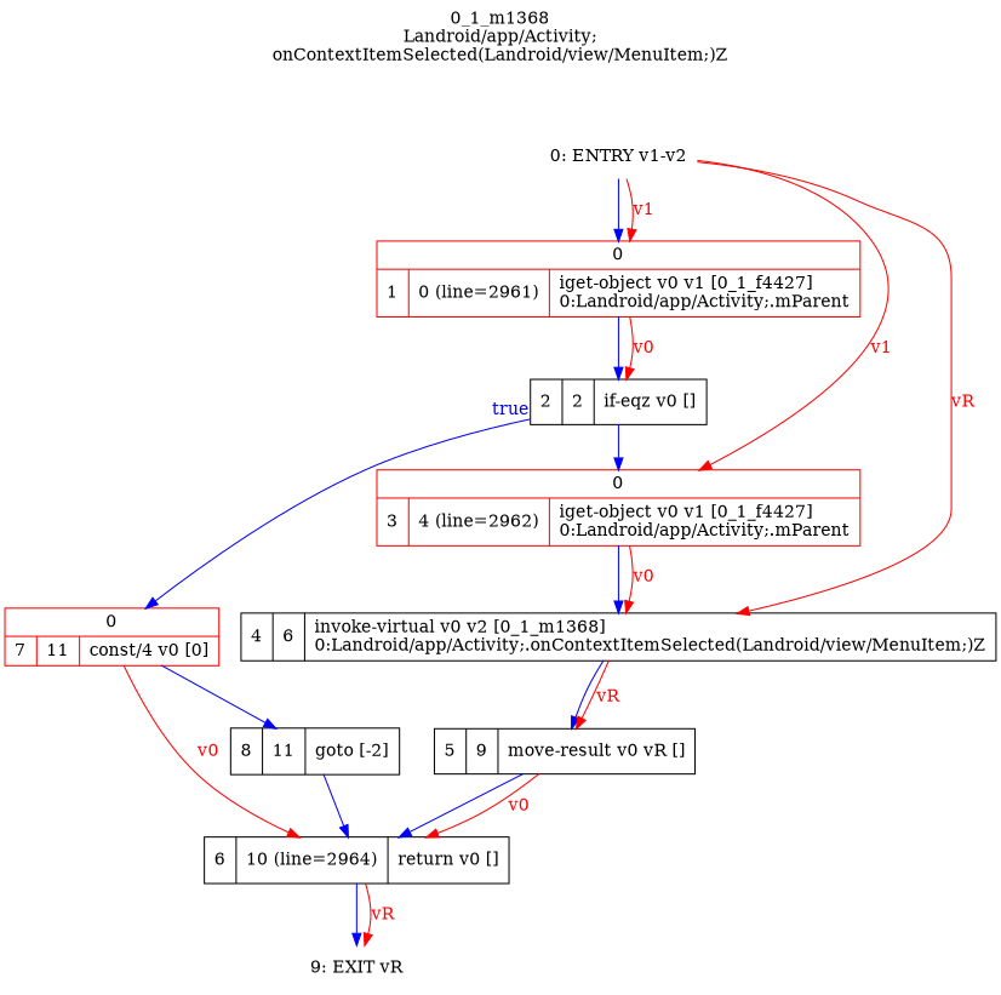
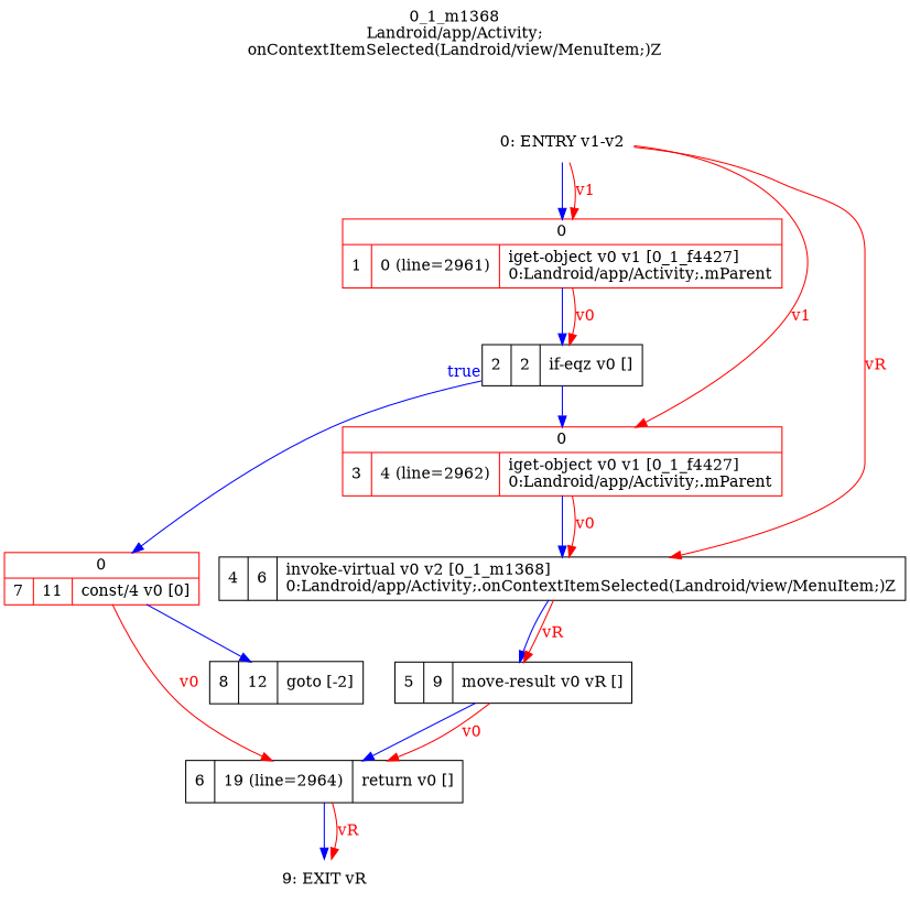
  digraph {
    label="0_1_m1368\nLandroid/app/Activity;\nonContextItemSelected(Landroid/view/MenuItem;)Z"
    labelloc=t
    rankdir=UD
    node [shape=record]
    edge [color=blue fontcolor=blue]
    n1 [label="0: ENTRY v1-v2" shape=plaintext]
    n2 [color=red label="{0|{1|0 (line=2961)|iget-object v0 v1 [0_1_f4427]\l0:Landroid/app/Activity;.mParent\l}}"]
    n3 [color=red label="{0|{3|4 (line=2962)|iget-object v0 v1 [0_1_f4427]\l0:Landroid/app/Activity;.mParent\l}}"]
    n4 [label="4|6|invoke-virtual v0 v2 [0_1_m1368]\l0:Landroid/app/Activity;.onContextItemSelected(Landroid/view/MenuItem;)Z\l"]
    n5 [label="2|2|if-eqz v0 []\l"]
    n6 [label="5|9|move-result v0 vR []\l"]
    n7 [color=red label="{0|{7|11|const/4 v0 [0]\l}}"]
-   n8 [label="6|10 (line=2964)|return v0 []\l"]
-   n9 [label="8|11|goto [-2]\l"]
+   n8 [label="6|19 (line=2964)|return v0 []\l"]
+   n9 [label="8|12|goto [-2]\l"]
    n10 [label="9: EXIT vR" shape=plaintext]
    n1 -> n2 [weight=100]
    n1 -> n2 [color=red fontcolor=red label=v1]
    n1 -> n3 [color=red fontcolor=red label=v1]
    n1 -> n4 [color=red fontcolor=red label=vR]
    n2 -> n5 [weight=100]
    n2 -> n5 [color=red fontcolor=red label=v0]
    n3 -> n4 [weight=100]
    n3 -> n4 [color=red fontcolor=red label=v0]
    n4 -> n6 [weight=100]
    n4 -> n6 [color=red fontcolor=red label=vR]
    n5 -> n3 [weight=100]
    n5 -> n7 [taillabel=true weight=10]
    n6 -> n8 [weight=100]
    n6 -> n8 [color=red fontcolor=red label=v0]
    n7 -> n8 [color=red fontcolor=red label=v0]
    n7 -> n9 [weight=100]
    n8 -> n10 [weight=100]
    n8 -> n10 [color=red fontcolor=red label=vR]
-   n9 -> n8 [weight=100]
  }
